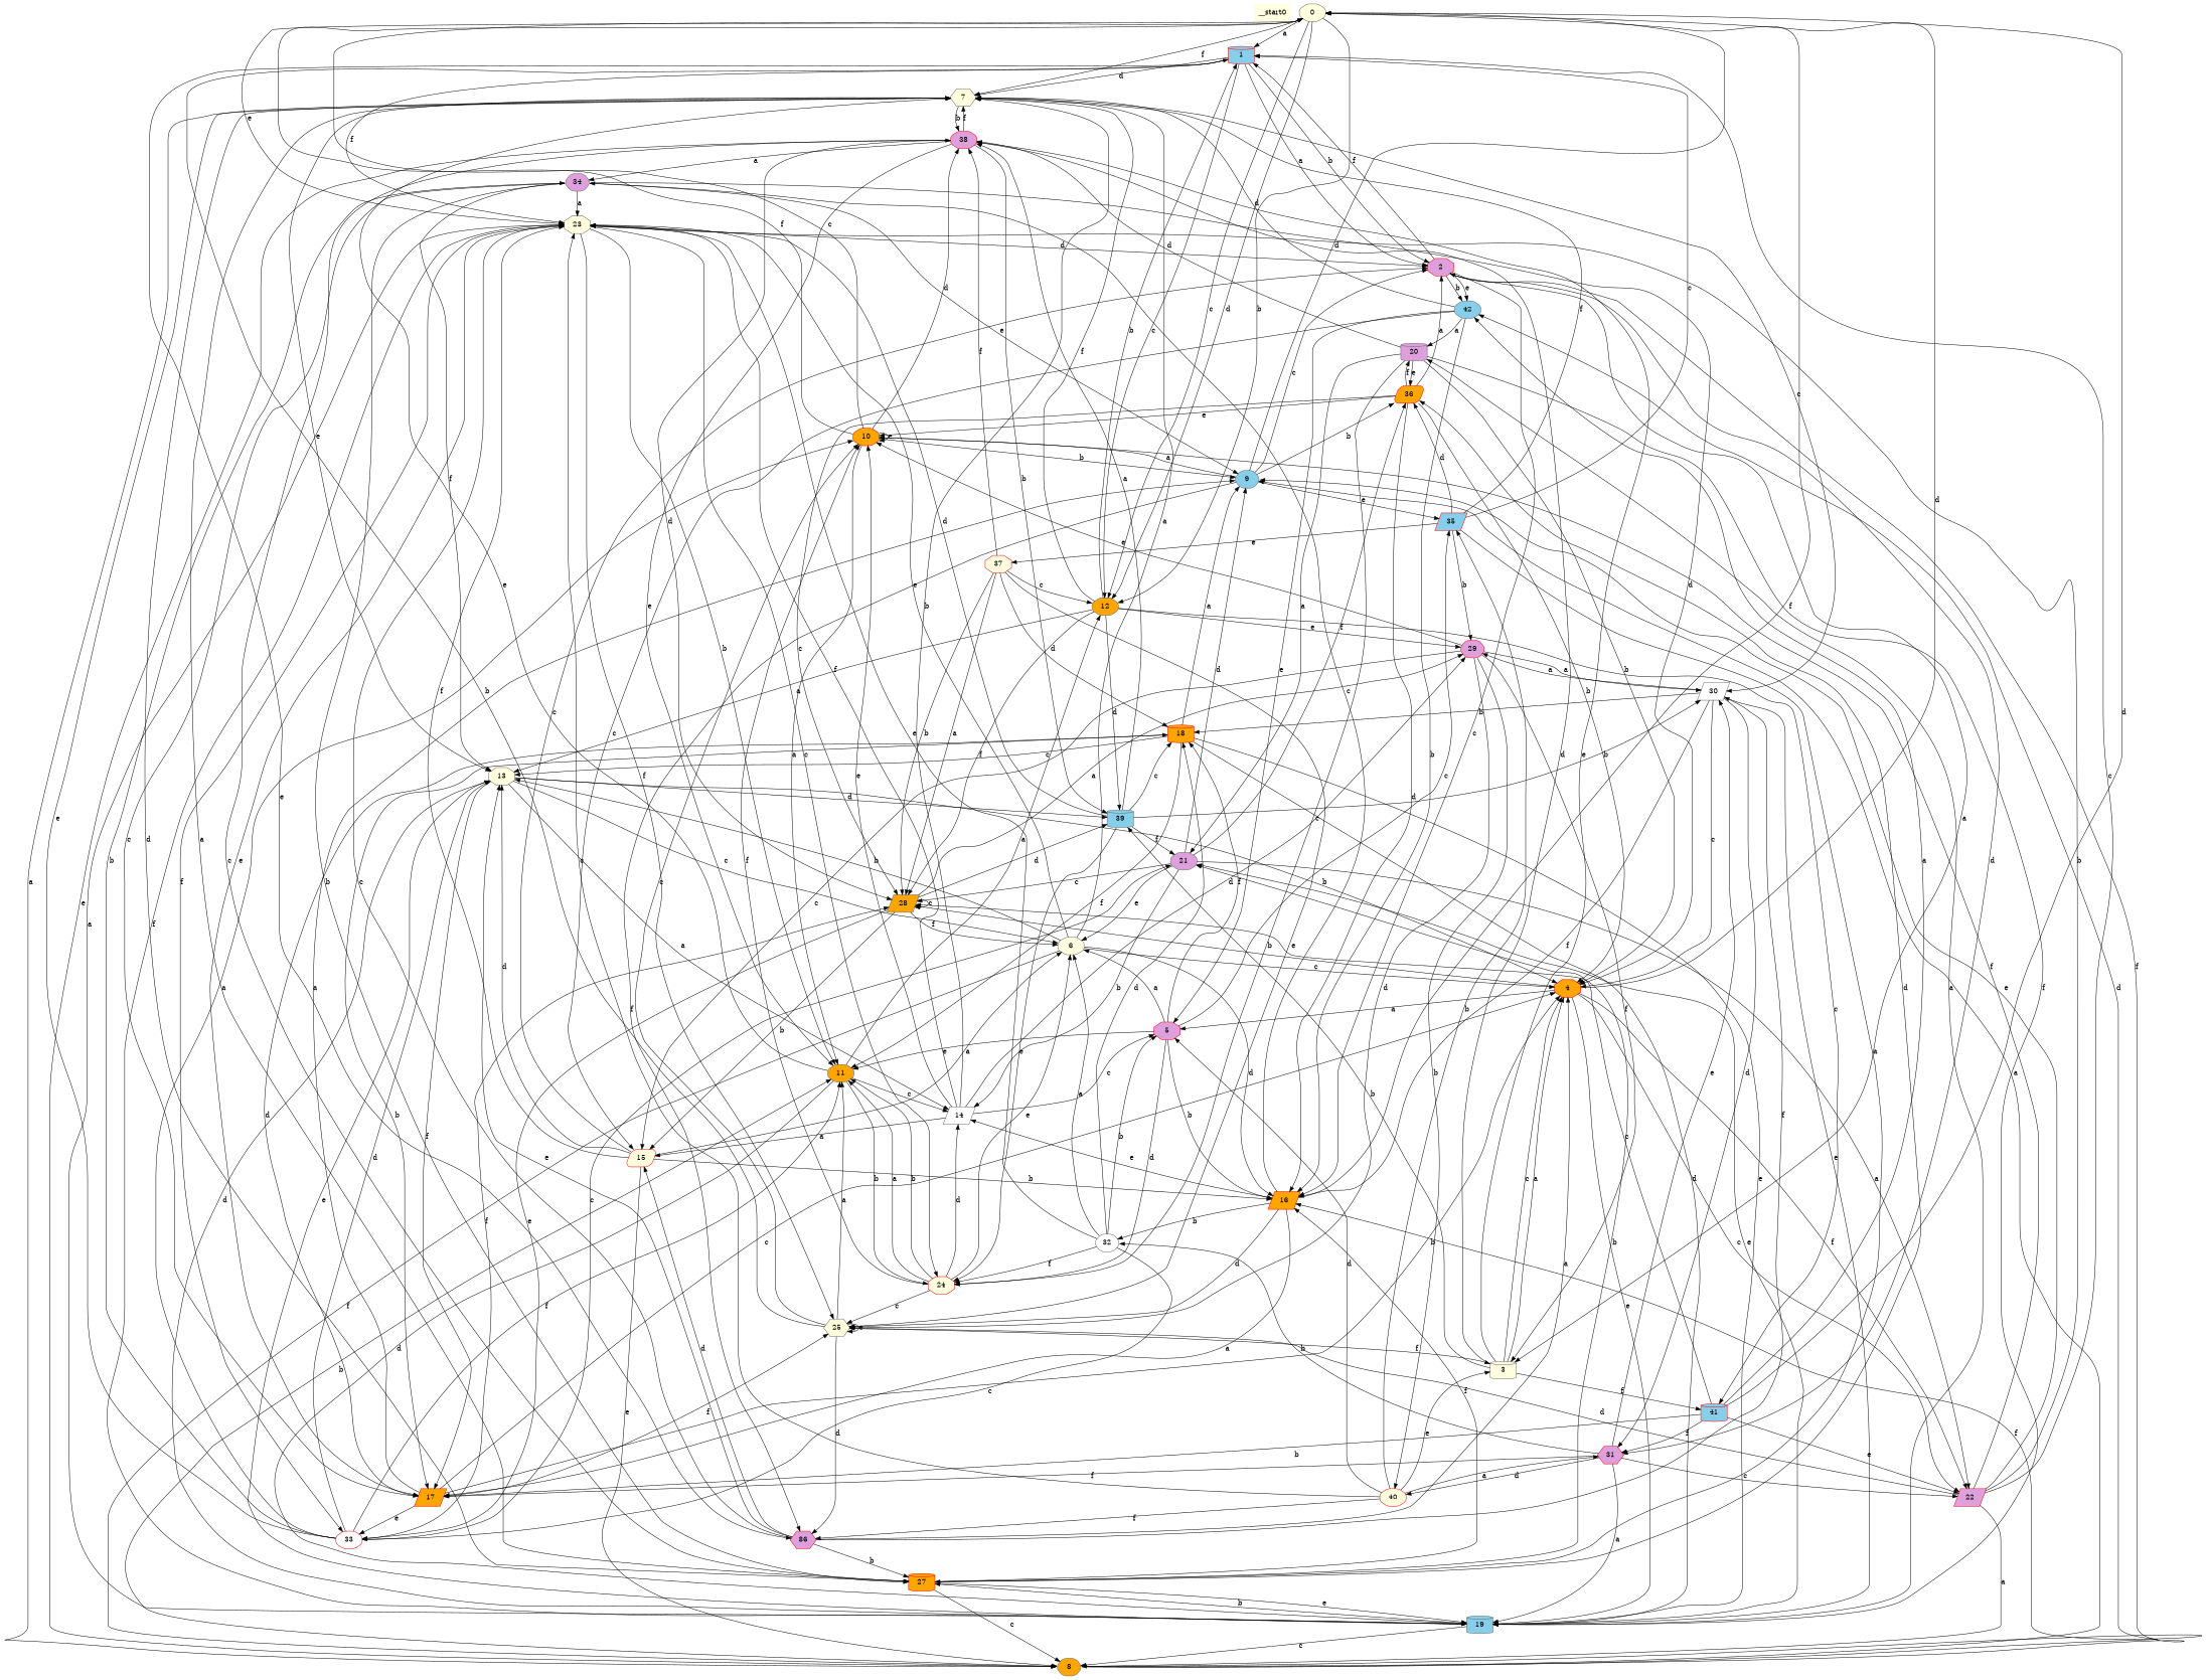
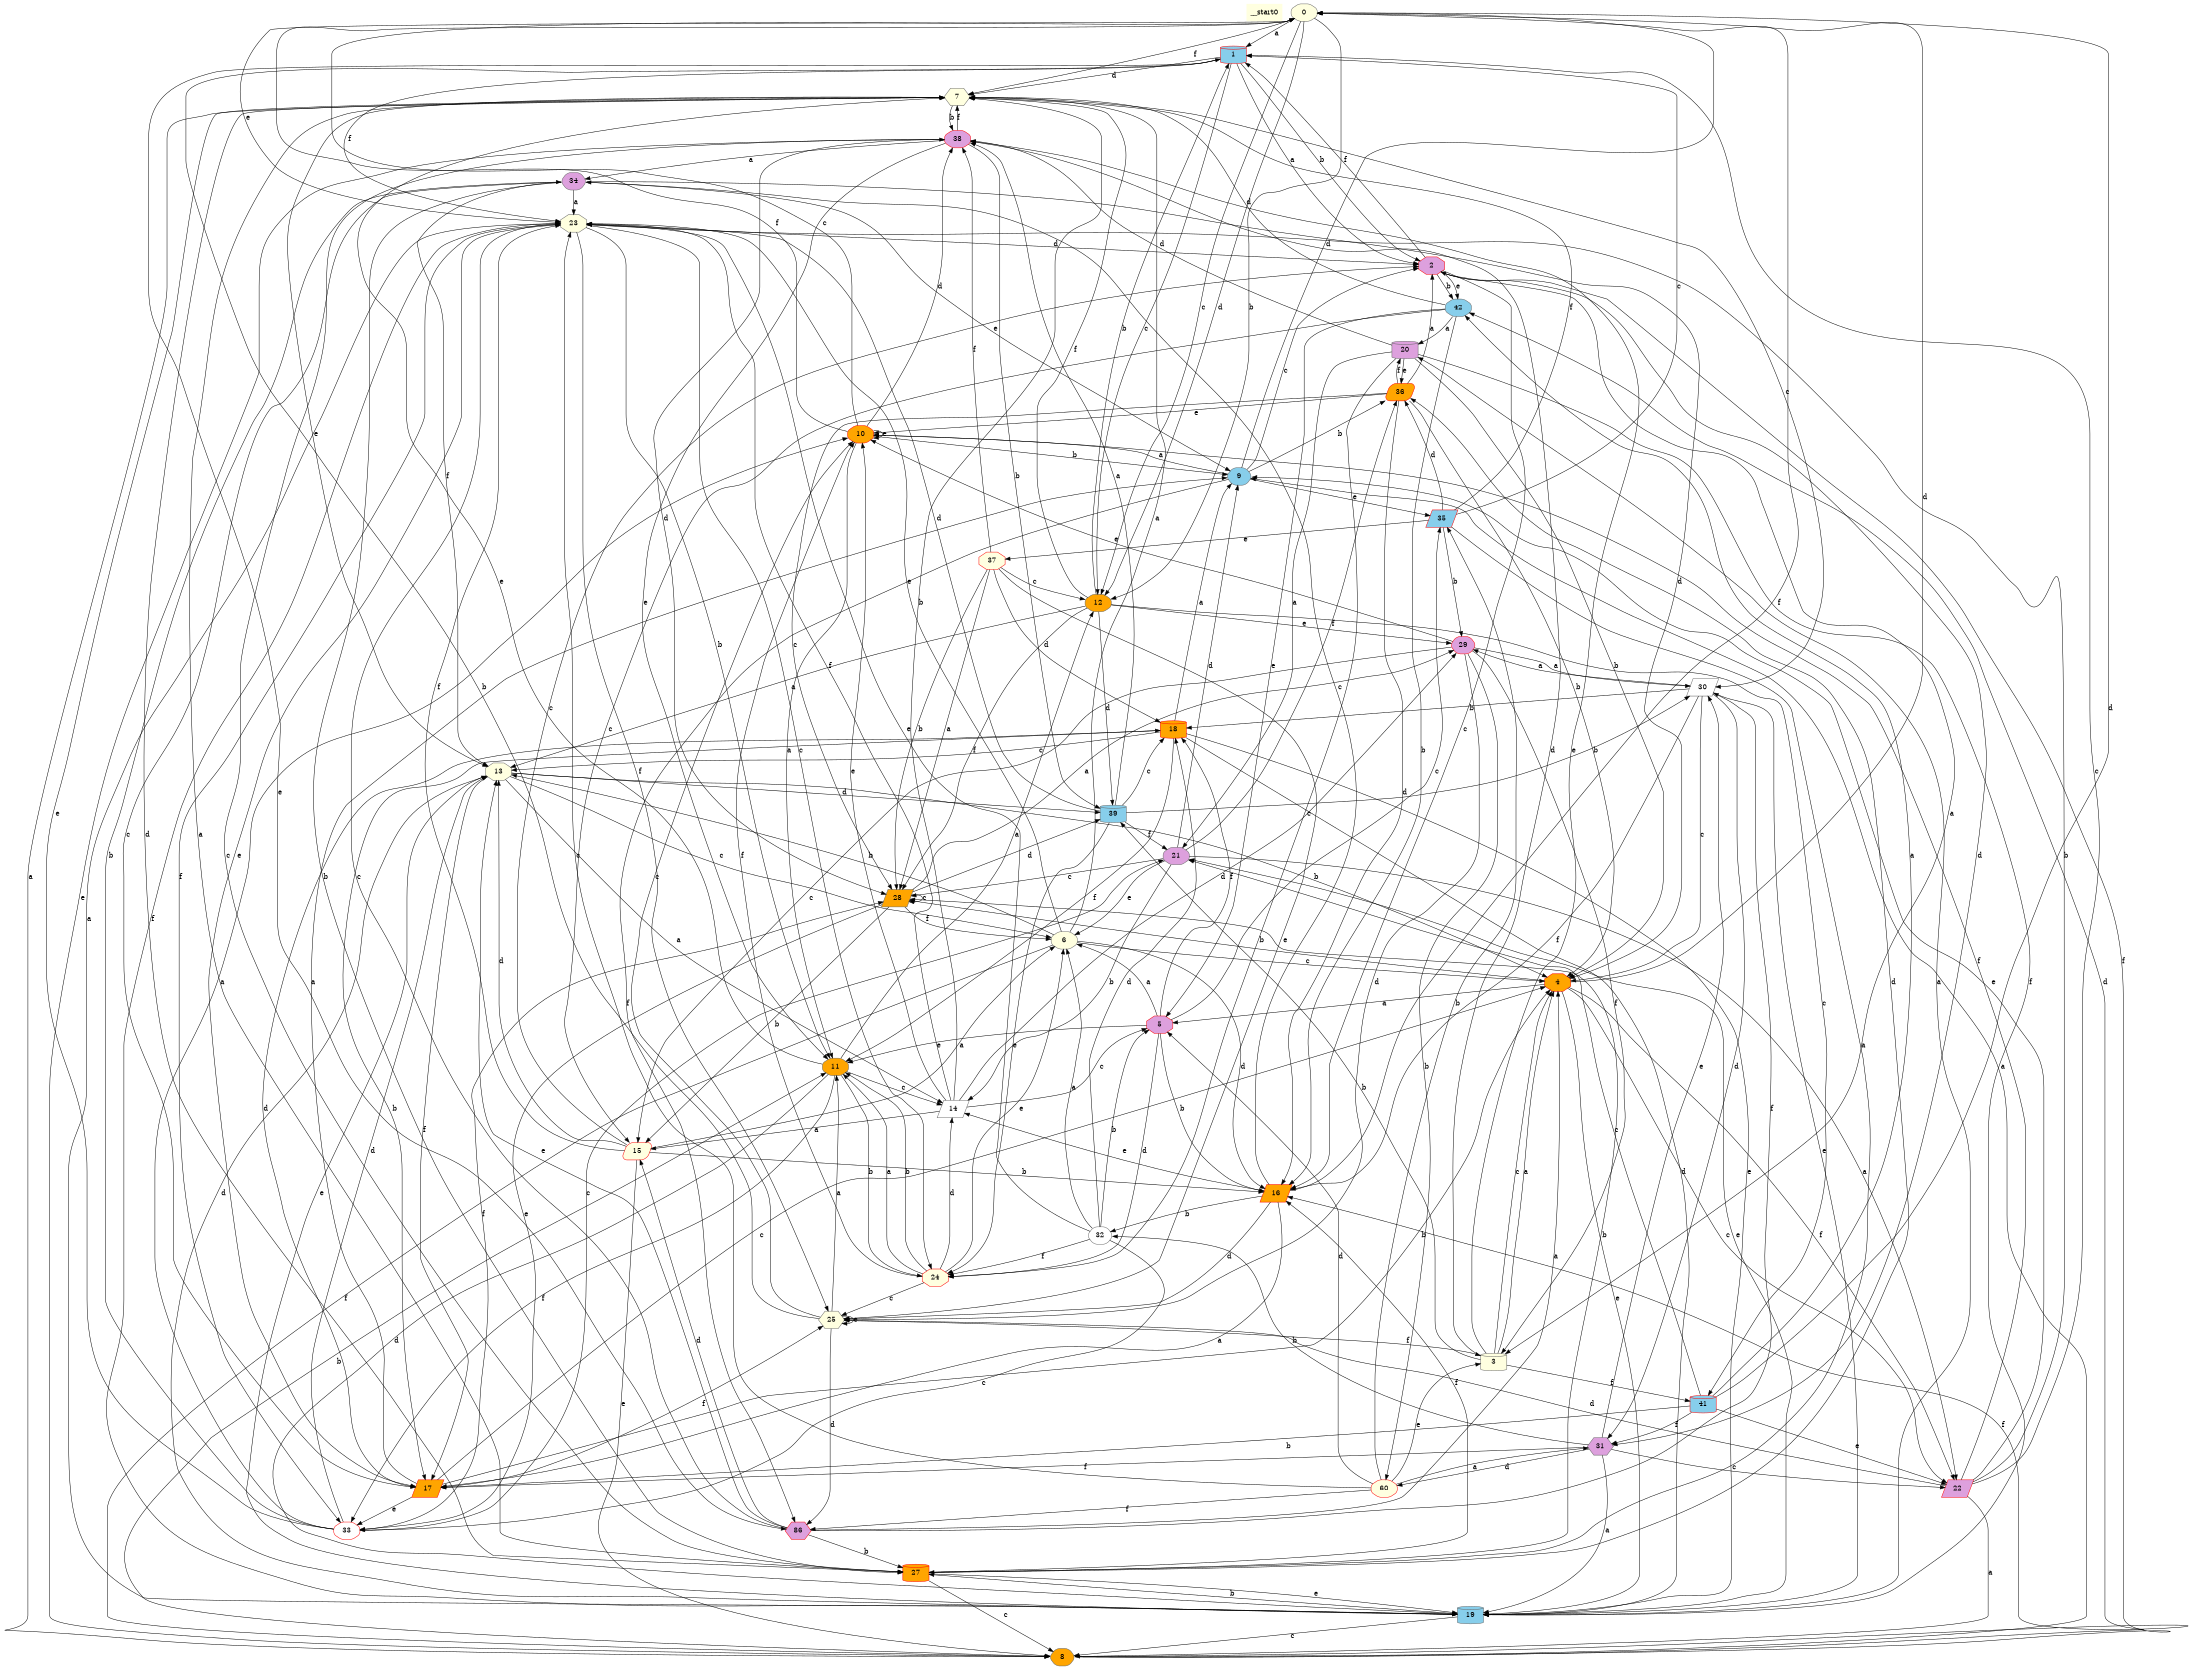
  digraph {
    rankdir=TB
    node [color=gray40 fillcolor=lightyellow shape=octagon style=filled]
    __start0 [shape=none]
    n2 [label=0 style="rounded,filled"]
    n3 [color=red fillcolor=skyblue label=1 shape=cylinder style="rounded,filled"]
    n4 [label=7 shape=hexagon]
    n5 [fillcolor=orange label=12 style="rounded,filled"]
    n6 [label=23]
    n7 [color=red fillcolor=plum label=2]
    n8 [color=red fillcolor=plum label=86 shape=hexagon]
    n9 [color=red fillcolor=plum label=38 style="rounded,filled"]
    n10 [fillcolor=orange label=8 shape=hexagon style="rounded,filled"]
    n11 [label=13]
    n12 [color=red fillcolor=orange label=27 shape=cylinder]
    n13 [fillcolor=white label=30 shape=parallelogram]
    n14 [fillcolor=skyblue label=39 shape=cylinder style="rounded,filled"]
    n15 [color=red fillcolor=skyblue label=41 shape=cylinder style="rounded,filled"]
    n16 [fillcolor=orange label=28 shape=parallelogram]
    n17 [color=red fillcolor=plum label=29 shape=hexagon style="rounded,filled"]
    n18 [fillcolor=skyblue label=19 shape=cylinder]
    n19 [fillcolor=orange label=11 style="rounded,filled"]
    n20 [color=red label=24]
    n21 [color=red fillcolor=white label=33 style="rounded,filled"]
    n22 [color=red fillcolor=orange label=17 shape=parallelogram]
    n23 [label=25 shape=hexagon]
    n24 [label=3 shape=cylinder style="rounded,filled"]
    n25 [color=red fillcolor=orange label=16 shape=parallelogram]
-   n26 [color=red fillcolor=plum label=31 shape=hexagon]
+   n26 [fillcolor=plum label=31 shape=hexagon]
    n27 [fillcolor=skyblue label=42 style="rounded,filled"]
    n28 [color=red fillcolor=orange label=4]
    n29 [color=red label=15 shape=parallelogram style="rounded,filled"]
    n30 [fillcolor=white label=14 shape=parallelogram]
    n31 [fillcolor=white label=32 shape=hexagon style="rounded,filled"]
    n32 [fillcolor=plum label=34 shape=hexagon style="rounded,filled"]
    n33 [color=red fillcolor=plum label=22 shape=parallelogram]
-   n34 [color=red label=40 style="rounded,filled"]
+   n34 [color=red label=60 style="rounded,filled"]
    n35 [color=red fillcolor=plum label=5]
    n36 [fillcolor=plum label=20 shape=cylinder style="rounded,filled"]
    n37 [color=red fillcolor=orange label=18 shape=cylinder]
    n38 [fillcolor=plum label=21 style="rounded,filled"]
    n39 [label=6 style="rounded,filled"]
    n40 [color=red fillcolor=skyblue label=35 shape=parallelogram]
    n41 [fillcolor=skyblue label=9 shape=hexagon style="rounded,filled"]
    n42 [color=red fillcolor=orange label=10 style="rounded,filled"]
    n43 [color=red fillcolor=orange label=36 shape=parallelogram style="rounded,filled"]
    n44 [color=red label=37]
    n2 -> n3 [label=a]
    n2 -> n4 [label=f]
    n2 -> n5 [label=b]
    n2 -> n5 [label=c]
    n2 -> n5 [label=d]
    n2 -> n6 [label=e]
    n3 -> n4 [label=d]
    n3 -> n5 [label=c]
    n3 -> n6 [label=f]
    n3 -> n7 [label=a]
    n3 -> n7 [label=b]
    n3 -> n8 [label=e]
    n4 -> n9 [label=b]
    n4 -> n10 [label=a]
    n4 -> n11 [label=e]
    n4 -> n12 [label=d]
    n4 -> n13 [label=c]
    n5 -> n3 [label=b]
    n5 -> n4 [label=f]
    n5 -> n11 [label=a]
    n5 -> n14 [label=d]
    n5 -> n15 [label=c]
    n5 -> n16 [label=f]
    n5 -> n17 [label=e]
    n6 -> n7 [label=d]
    n6 -> n18 [label=a]
    n6 -> n19 [label=b]
    n6 -> n20 [label=c]
    n6 -> n21 [label=f]
    n6 -> n22 [label=e]
    n6 -> n23 [label=f]
    n7 -> n3 [label=f]
    n7 -> n24 [label=a]
    n7 -> n25 [label=c]
    n7 -> n26 [label=d]
    n7 -> n27 [label=b]
    n7 -> n27 [label=e]
    n8 -> n6 [label=c]
    n8 -> n11 [label=e]
    n8 -> n12 [label=b]
    n8 -> n13 [label=f]
    n8 -> n28 [label=a]
    n8 -> n29 [label=d]
    n9 -> n4 [label=f]
    n9 -> n12 [label=c]
    n9 -> n14 [label=b]
    n9 -> n16 [label=d]
    n9 -> n19 [label=e]
    n9 -> n32 [label=a]
    n10 -> n7 [label=f]
    n10 -> n9 [label=e]
    n10 -> n19 [label=b]
    n10 -> n25 [label=f]
    n10 -> n27 [label=d]
    n10 -> n41 [label=a]
    n11 -> n14 [label=d]
    n11 -> n18 [label=e]
    n11 -> n22 [label=f]
    n11 -> n28 [label=b]
    n11 -> n30 [label=a]
    n11 -> n39 [label=c]
    n12 -> n4 [label=a]
    n12 -> n10 [label=c]
    n12 -> n16 [label=b]
    n12 -> n18 [label=e]
    n12 -> n25 [label=f]
    n12 -> n43 [label=d]
    n13 -> n17 [label=a]
    n13 -> n18 [label=e]
    n13 -> n25 [label=f]
    n13 -> n26 [label=d]
    n13 -> n28 [label=c]
    n13 -> n37 [label=b]
    n14 -> n6 [label=d]
    n14 -> n9 [label=a]
    n14 -> n13 [label=b]
    n14 -> n20 [label=e]
    n14 -> n37 [label=c]
    n14 -> n38 [label=f]
    n15 -> n2 [label=d]
    n15 -> n22 [label=b]
    n15 -> n26 [label=f]
    n15 -> n27 [label=a]
    n15 -> n33 [label=e]
    n15 -> n38 [label=c]
    n16 -> n14 [label=d]
    n16 -> n16 [label=c]
    n16 -> n17 [label=a]
    n16 -> n21 [label=e]
    n16 -> n29 [label=b]
    n16 -> n39 [label=f]
    n17 -> n13 [label=a]
    n17 -> n23 [label=d]
    n17 -> n24 [label=f]
    n17 -> n29 [label=c]
    n17 -> n34 [label=b]
    n17 -> n42 [label=e]
    n18 -> n6 [label=f]
    n18 -> n10 [label=c]
    n18 -> n11 [label=d]
    n18 -> n12 [label=b]
    n18 -> n36 [label=a]
    n18 -> n38 [label=e]
    n19 -> n4 [label=e]
    n19 -> n5 [label=a]
    n19 -> n18 [label=d]
    n19 -> n20 [label=b]
-   n21 -> n19 [label=f]
+   n19 -> n21 [label=f]
    n19 -> n30 [label=c]
    n20 -> n19 [label=a]
    n20 -> n19 [label=b]
    n20 -> n23 [label=c]
    n20 -> n30 [label=d]
    n20 -> n39 [label=e]
    n20 -> n42 [label=f]
    n21 -> n4 [label=e]
    n21 -> n11 [label=d]
    n21 -> n16 [label=f]
    n21 -> n32 [label=b]
    n21 -> n38 [label=c]
    n21 -> n42 [label=a]
    n22 -> n21 [label=e]
    n22 -> n23 [label=f]
    n22 -> n28 [label=b]
    n22 -> n28 [label=c]
    n22 -> n37 [label=d]
    n22 -> n41 [label=a]
    n23 -> n3 [label=b]
    n23 -> n8 [label=d]
    n23 -> n19 [label=a]
    n23 -> n23 [label=e]
    n23 -> n24 [label=f]
    n23 -> n42 [label=c]
    n24 -> n9 [label=d]
    n24 -> n9 [label=e]
    n24 -> n14 [label=b]
    n24 -> n15 [label=f]
    n24 -> n28 [label=a]
    n24 -> n28 [label=c]
    n25 -> n2 [label=f]
    n25 -> n22 [label=a]
    n25 -> n23 [label=d]
    n25 -> n30 [label=e]
    n25 -> n31 [label=b]
    n25 -> n32 [label=c]
    n26 -> n13 [label=e]
    n26 -> n18 [label=a]
    n26 -> n22 [label=f]
    n26 -> n31 [label=b]
    n26 -> n33 [label=c]
    n26 -> n34 [label=d]
    n27 -> n4 [label=d]
    n27 -> n25 [label=b]
    n27 -> n29 [label=c]
    n27 -> n35 [label=e]
    n27 -> n36 [label=a]
    n28 -> n2 [label=d]
    n28 -> n16 [label=b]
    n28 -> n18 [label=e]
    n28 -> n33 [label=c]
    n28 -> n33 [label=f]
    n28 -> n35 [label=a]
    n29 -> n6 [label=f]
    n29 -> n7 [label=c]
    n29 -> n10 [label=e]
    n29 -> n11 [label=d]
    n29 -> n25 [label=b]
    n29 -> n39 [label=a]
    n30 -> n4 [label=b]
    n30 -> n6 [label=f]
    n30 -> n17 [label=d]
    n30 -> n29 [label=a]
    n30 -> n35 [label=c]
    n30 -> n42 [label=e]
    n31 -> n6 [label=e]
    n31 -> n20 [label=f]
    n31 -> n21 [label=c]
    n31 -> n35 [label=b]
    n31 -> n37 [label=d]
    n31 -> n39 [label=a]
    n32 -> n6 [label=a]
    n32 -> n11 [label=f]
    n32 -> n12 [label=b]
    n32 -> n22 [label=c]
    n32 -> n28 [label=d]
    n32 -> n41 [label=e]
    n33 -> n3 [label=c]
    n33 -> n6 [label=b]
    n33 -> n10 [label=a]
    n33 -> n23 [label=d]
    n33 -> n41 [label=e]
    n33 -> n42 [label=f]
    n34 -> n6 [label=c]
    n34 -> n8 [label=f]
    n34 -> n24 [label=e]
    n34 -> n26 [label=a]
    n34 -> n35 [label=d]
    n34 -> n40 [label=b]
    n35 -> n19 [label=e]
    n35 -> n20 [label=d]
    n35 -> n25 [label=b]
    n35 -> n37 [label=f]
    n35 -> n39 [label=a]
    n35 -> n40 [label=c]
    n36 -> n9 [label=d]
    n36 -> n18 [label=f]
    n36 -> n20 [label=c]
    n36 -> n28 [label=b]
    n36 -> n38 [label=a]
    n36 -> n43 [label=e]
    n37 -> n11 [label=c]
    n37 -> n18 [label=d]
    n37 -> n18 [label=e]
    n37 -> n19 [label=f]
    n37 -> n22 [label=b]
    n37 -> n41 [label=a]
    n38 -> n16 [label=c]
    n38 -> n30 [label=b]
    n38 -> n33 [label=a]
    n38 -> n39 [label=e]
    n38 -> n41 [label=d]
    n38 -> n43 [label=f]
    n39 -> n4 [label=a]
    n39 -> n6 [label=e]
    n39 -> n10 [label=f]
    n39 -> n11 [label=b]
    n39 -> n25 [label=d]
    n39 -> n28 [label=c]
    n40 -> n3 [label=c]
    n40 -> n4 [label=f]
    n40 -> n12 [label=a]
    n40 -> n17 [label=b]
    n40 -> n43 [label=d]
    n40 -> n44 [label=e]
    n41 -> n2 [label=d]
    n41 -> n7 [label=c]
    n41 -> n8 [label=f]
    n41 -> n40 [label=e]
    n41 -> n42 [label=a]
    n41 -> n43 [label=b]
    n42 -> n2 [label=c]
    n42 -> n2 [label=f]
    n42 -> n9 [label=d]
    n42 -> n19 [label=a]
    n42 -> n41 [label=b]
    n42 -> n42 [label=e]
    n43 -> n7 [label=a]
    n43 -> n16 [label=c]
    n43 -> n25 [label=d]
    n43 -> n28 [label=b]
    n43 -> n36 [label=f]
    n43 -> n42 [label=e]
    n44 -> n5 [label=c]
    n44 -> n9 [label=f]
    n44 -> n16 [label=a]
    n44 -> n16 [label=b]
    n44 -> n23 [label=e]
    n44 -> n37 [label=d]
  }
